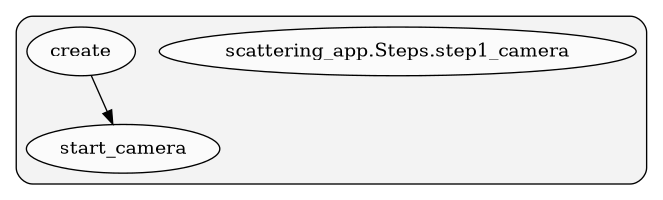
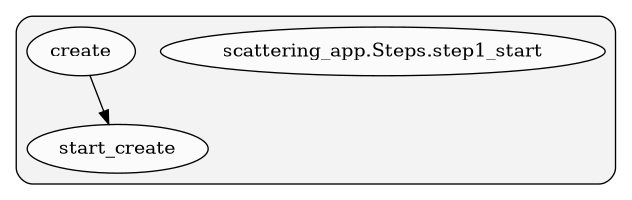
  digraph {
    rankdir=TB
    node [fillcolor="#ffffffb2" fontcolor="#000000" group=0 style=filled]
-   n1 [label="scattering_app.Steps.step1_camera"]
+   n1 [label="scattering_app.Steps.step1_start"]
    n2 [label=create]
-   n3 [label=start_camera]
+   n3 [label=start_create]
    subgraph cluster_1 {
      fillcolor="#80808018"
      style="filled,rounded"
      n1
      n2
      n3
    }
    n2 -> n3 [color="#000000" style=solid]
  }
